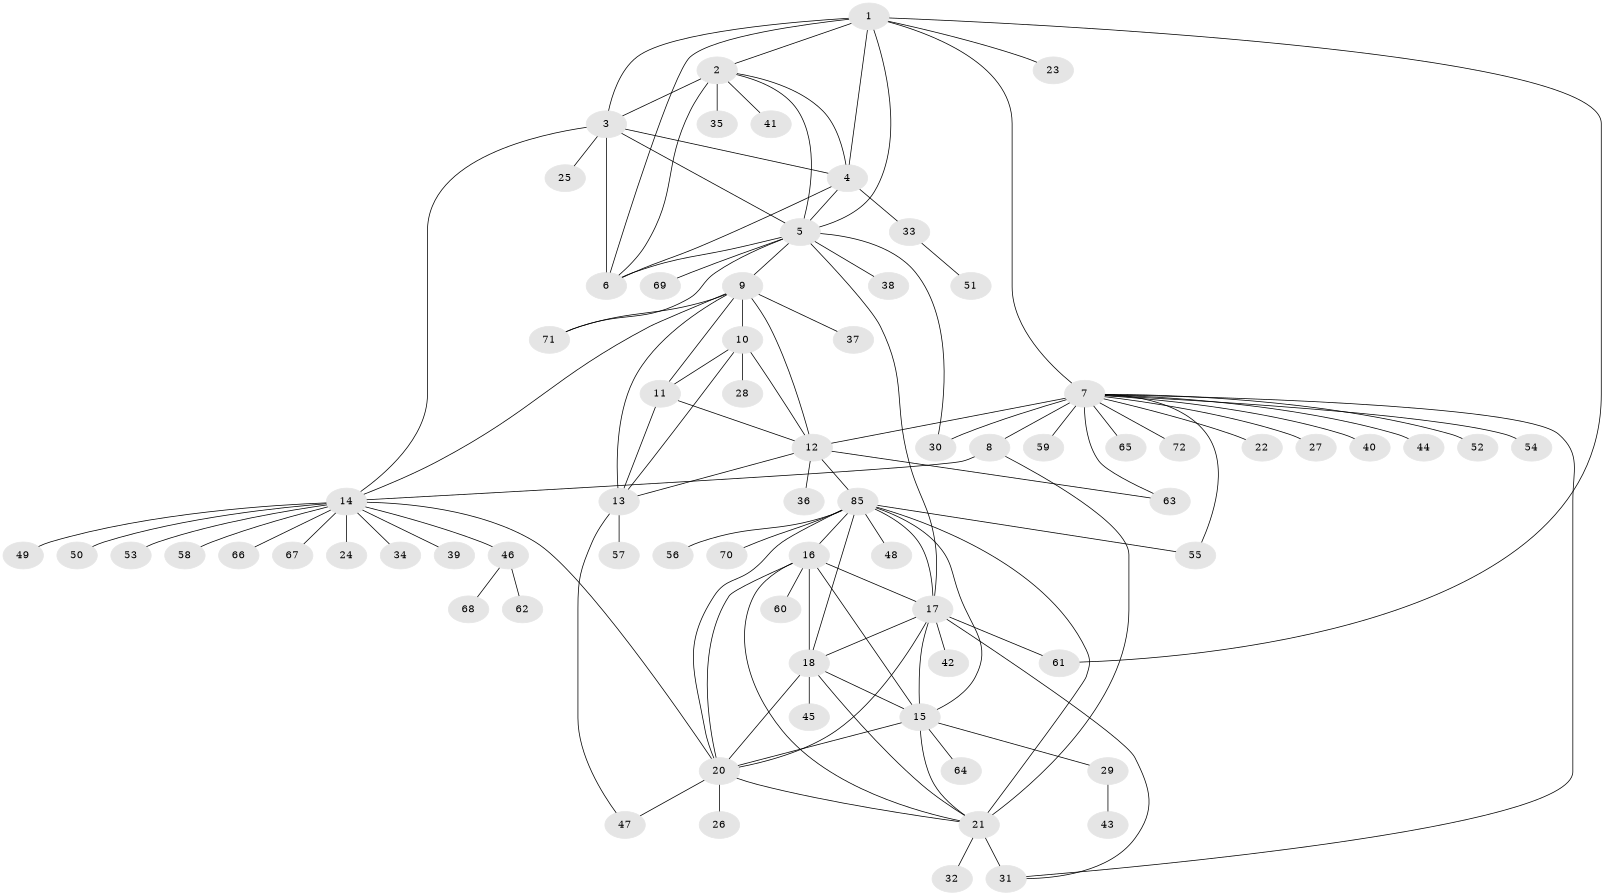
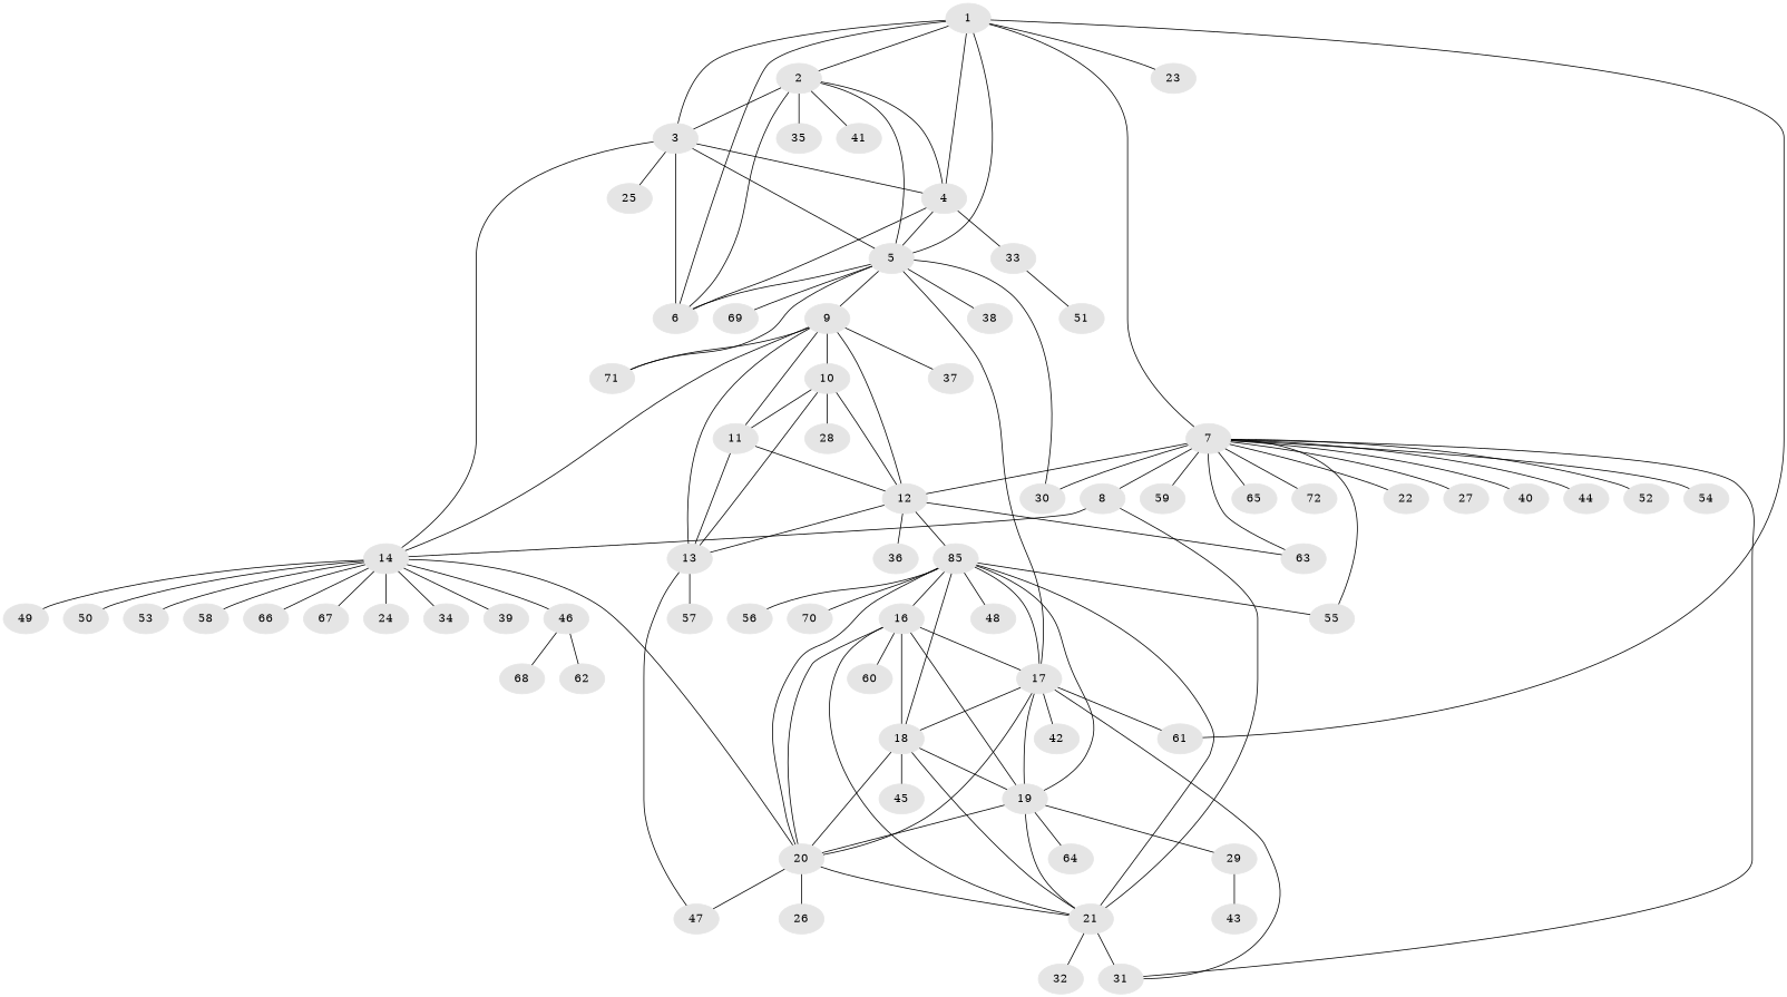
  graph {
    node [color=gray90 style=filled]
    edge [weight=1.0]
    1
    2
    3
    4
    5
    6
    7
    23
    61
    35
    41
    14
    25
    33
    9
    17
    30
    38
    69
    71
    8
    12
    22
    27
    31
    40
    44
    52
    54
    55
    59
    63
    65
    72
    20
    24
    34
    39
    46
    49
    50
    53
    58
    66
    67
    51
    10
    11
    13
    37
    18
-   19 [label=15]
+   19
    42
    21
    n55 [label=85]
    36
    32
    28
    47
    57
    16
    48
    56
    70
    26
    62
    68
    60
    45
    29
    64
    43
    1 -- 2
    1 -- 3 [weight=2.0]
    1 -- 4
    1 -- 5
    1 -- 6
    1 -- 7
    1 -- 23
    1 -- 61
    2 -- 3 [weight=2.0]
    2 -- 4
    2 -- 5
    2 -- 6
    2 -- 35 [weight=2.0]
    2 -- 41
    3 -- 4 [weight=2.0]
    3 -- 5 [weight=2.0]
    3 -- 6 [weight=2.0]
    3 -- 14
    3 -- 25
    4 -- 5
    4 -- 6
    4 -- 33
    5 -- 6
    5 -- 9
    5 -- 17
    5 -- 30
    5 -- 38
    5 -- 69
    5 -- 71
    7 -- 30 [weight=5.0]
    7 -- 8 [weight=6.0]
    7 -- 12
    7 -- 22 [weight=5.0]
    7 -- 27
    7 -- 31
    7 -- 40
    7 -- 44
    7 -- 52
    7 -- 54
    7 -- 55
    7 -- 59
    7 -- 63
    7 -- 65
    7 -- 72
    14 -- 20
    14 -- 24 [weight=2.0]
    14 -- 34
    14 -- 39
    14 -- 46
    14 -- 49
    14 -- 50
    14 -- 53
    14 -- 58
    14 -- 66
    14 -- 67
    33 -- 51
    9 -- 14
    9 -- 71
    9 -- 12 [weight=3.0]
    9 -- 10 [weight=3.0]
    9 -- 11 [weight=3.0]
    9 -- 13 [weight=3.0]
    9 -- 37
    17 -- 61
    17 -- 31
    17 -- 20
    17 -- 18
    17 -- 19
    17 -- 42
    8 -- 14
    8 -- 21
    12 -- 63
    12 -- 13
    12 -- n55
    12 -- 36
    20 -- 21
    20 -- 47
    20 -- 26
    46 -- 62
    46 -- 68
    10 -- 12
    10 -- 11
    10 -- 13
    10 -- 28 [weight=3.0]
    11 -- 12
    11 -- 13
    13 -- 47
    13 -- 57 [weight=3.0]
    18 -- 20
    18 -- 19
    18 -- 21
    18 -- 45
    19 -- 20
    19 -- 21
    19 -- 29
    19 -- 64
    21 -- 31 [weight=3.0]
    21 -- 32
    n55 -- 17
    n55 -- 55
    n55 -- 20
    n55 -- 18
    n55 -- 19
    n55 -- 21
    n55 -- 16
    n55 -- 48
    n55 -- 56
    n55 -- 70
    16 -- 17
    16 -- 20
    16 -- 18
    16 -- 19
    16 -- 21
    16 -- 60
    29 -- 43
  }
